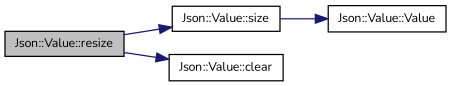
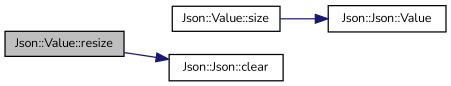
  digraph {
    fontname=Nunito
    rankdir=LR
    node [color=black fillcolor=white fontname=Nunito fontsize=10 shape=record style=filled]
    edge [color=midnightblue fontname=Nunito fontsize=10 labelfontname=Helvetica labelfontsize=10 style=solid]
    n1 [fillcolor=grey75 fontcolor=black height=0.2 label="Json::Value::resize" width=0.4]
    n2 [height=0.2 label="Json::Value::size" width=0.4]
-   n3 [height=0.2 label="Json::Value::clear" width=0.4]
-   n4 [height=0.2 label="Json::Value::Value" width=0.4]
-   n1 -> n2
+   n3 [height=0.2 label="Json::Json::clear" width=0.4]
+   n4 [height=0.2 label="Json::Json::Value" width=0.4]
    n1 -> n3
    n2 -> n4
  }
